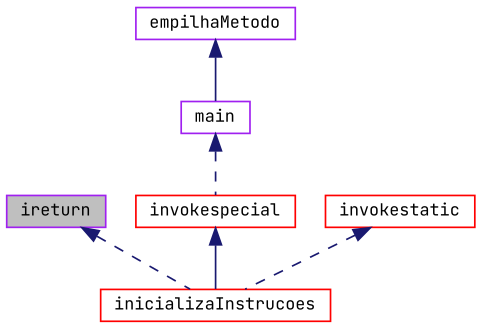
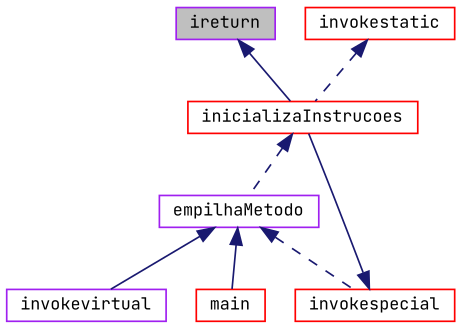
  digraph {
    fontname="JetBrains Mono"
    rankdir=TB
    node [color=purple fillcolor=white fontname="JetBrains Mono" fontsize=10 shape=record style=filled]
    edge [color=midnightblue dir=back fontname="JetBrains Mono" fontsize=10 labelfontname=Helvetica labelfontsize=10 style=dashed]
    n1 [fillcolor=grey75 fontcolor=black height=0.2 label=ireturn width=0.4]
    n2 [color=red height=0.2 label=inicializaInstrucoes width=0.4]
    n3 [height=0.2 label=empilhaMetodo width=0.4]
+   n4 [height=0.2 label=invokevirtual width=0.4]
    n5 [color=red height=0.2 label=invokespecial width=0.4]
-   n6 [height=0.2 label=main width=0.4]
+   n6 [color=red height=0.2 label=main width=0.4]
    n7 [color=red height=0.2 label=invokestatic width=0.4]
-   n1 -> n2
-   n6 -> n5
+   n1 -> n2 [style=solid]
+   n2 -> n3
+   n3 -> n4 [style=solid]
+   n3 -> n5
    n3 -> n6 [style=solid]
    n5 -> n2 [style=solid]
    n7 -> n2
  }
